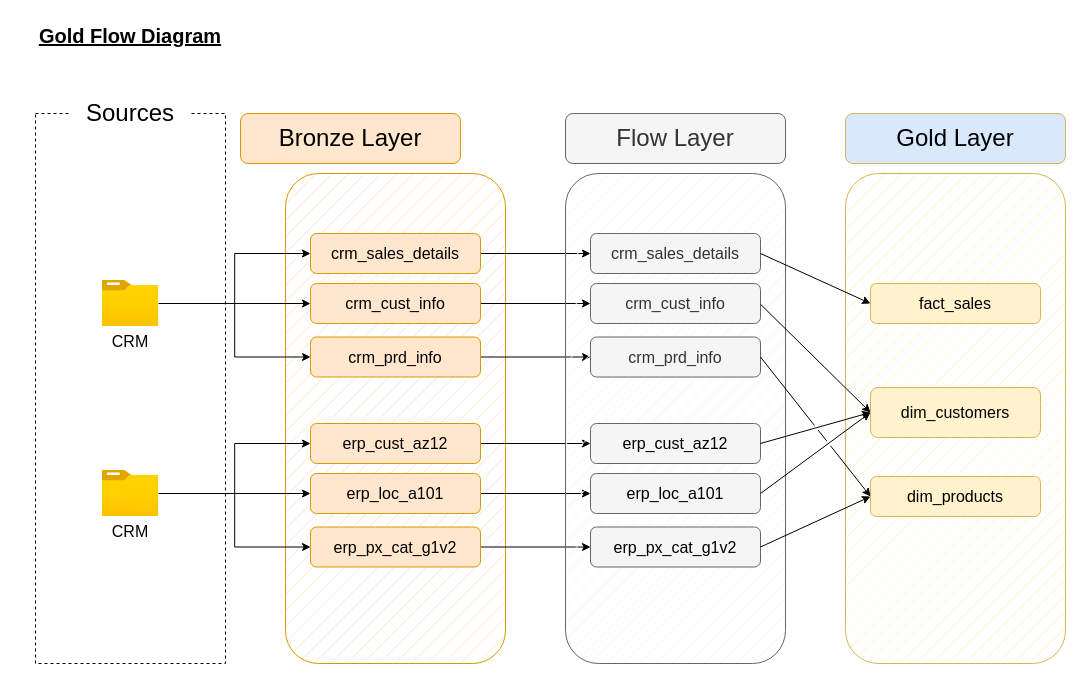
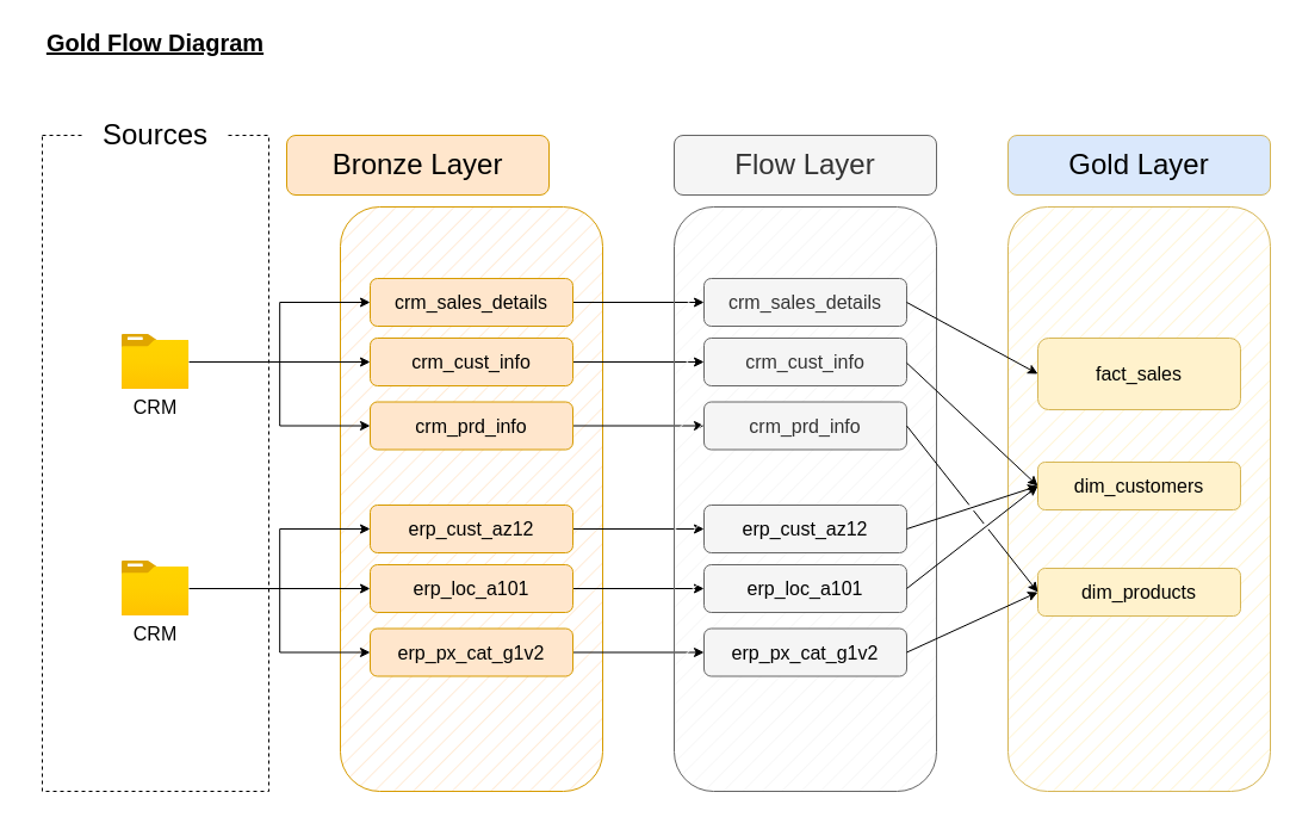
  <mxCell id="0" />
  <mxCell id="1" parent="0" />
  <mxCell id="2" value="" style="rounded=0;whiteSpace=wrap;html=1;fillStyle=hatch;dashed=1;" parent="1" vertex="1"><mxGeometry x="35" y="113" width="190" height="550" as="geometry" /></mxCell>
  <mxCell id="3" value="Sources" style="rounded=1;whiteSpace=wrap;html=1;fillStyle=auto;strokeColor=none;fontSize=24;" parent="1" vertex="1"><mxGeometry x="70" y="83" width="120" height="60" as="geometry" /></mxCell>
  <mxCell id="4" value="Bronze Layer" style="rounded=1;whiteSpace=wrap;html=1;fillColor=#ffe6cc;strokeColor=#d79b00;fontSize=24;" parent="1" vertex="1"><mxGeometry x="240" y="113" width="220" height="50" as="geometry" /></mxCell>
  <mxCell id="5" value="" style="rounded=1;whiteSpace=wrap;html=1;fillStyle=hatch;fillColor=#ffe6cc;strokeColor=#d79b00;" parent="1" vertex="1"><mxGeometry x="285" y="173" width="220" height="490" as="geometry" /></mxCell>
  <mxCell id="6" style="edgeStyle=orthogonalEdgeStyle;rounded=0;orthogonalLoop=1;jettySize=auto;html=1;exitX=1;exitY=0.5;exitDx=0;exitDy=0;" parent="1" source="7" target="32" edge="1"><mxGeometry relative="1" as="geometry" /></mxCell>
  <mxCell id="7" value="crm_sales_details" style="rounded=1;whiteSpace=wrap;html=1;fillColor=#ffe6cc;strokeColor=#d79b00;fontSize=16;" parent="1" vertex="1"><mxGeometry x="310" y="233" width="170" height="40" as="geometry" /></mxCell>
  <mxCell id="8" style="edgeStyle=orthogonalEdgeStyle;rounded=0;orthogonalLoop=1;jettySize=auto;html=1;exitX=1;exitY=0.5;exitDx=0;exitDy=0;entryX=0;entryY=0.5;entryDx=0;entryDy=0;" parent="1" source="9" target="33" edge="1"><mxGeometry relative="1" as="geometry" /></mxCell>
  <mxCell id="9" value="crm_cust_info" style="rounded=1;whiteSpace=wrap;html=1;fillColor=#ffe6cc;strokeColor=#d79b00;fontSize=16;" parent="1" vertex="1"><mxGeometry x="310" y="283" width="170" height="40" as="geometry" /></mxCell>
  <mxCell id="10" style="edgeStyle=orthogonalEdgeStyle;rounded=0;orthogonalLoop=1;jettySize=auto;html=1;exitX=1;exitY=0.5;exitDx=0;exitDy=0;entryX=0;entryY=0.5;entryDx=0;entryDy=0;" parent="1" source="11" target="34" edge="1"><mxGeometry relative="1" as="geometry" /></mxCell>
  <mxCell id="11" value="crm_prd_info" style="rounded=1;whiteSpace=wrap;html=1;fillColor=#ffe6cc;strokeColor=#d79b00;fontSize=16;" parent="1" vertex="1"><mxGeometry x="310" y="336.5" width="170" height="40" as="geometry" /></mxCell>
  <mxCell id="12" style="edgeStyle=orthogonalEdgeStyle;rounded=0;orthogonalLoop=1;jettySize=auto;html=1;entryX=0;entryY=0.5;entryDx=0;entryDy=0;" parent="1" source="15" target="7" edge="1"><mxGeometry relative="1" as="geometry" /></mxCell>
  <mxCell id="13" style="edgeStyle=orthogonalEdgeStyle;rounded=0;orthogonalLoop=1;jettySize=auto;html=1;entryX=0;entryY=0.5;entryDx=0;entryDy=0;" parent="1" source="15" target="9" edge="1"><mxGeometry relative="1" as="geometry" /></mxCell>
  <mxCell id="14" style="edgeStyle=orthogonalEdgeStyle;rounded=0;orthogonalLoop=1;jettySize=auto;html=1;entryX=0;entryY=0.5;entryDx=0;entryDy=0;" parent="1" source="15" target="11" edge="1"><mxGeometry relative="1" as="geometry" /></mxCell>
  <mxCell id="15" value="" style="image;aspect=fixed;html=1;points=[];align=center;fontSize=12;image=img/lib/azure2/general/Folder_Blank.svg;" parent="1" vertex="1"><mxGeometry x="101.66" y="280" width="56.68" height="46" as="geometry" /></mxCell>
  <mxCell id="16" value="CRM" style="text;html=1;align=center;verticalAlign=middle;whiteSpace=wrap;rounded=0;fontSize=16;" parent="1" vertex="1"><mxGeometry x="100" y="326" width="60" height="30" as="geometry" /></mxCell>
  <mxCell id="17" style="edgeStyle=orthogonalEdgeStyle;rounded=0;orthogonalLoop=1;jettySize=auto;html=1;exitX=1;exitY=0.5;exitDx=0;exitDy=0;" parent="1" source="18" target="35" edge="1"><mxGeometry relative="1" as="geometry" /></mxCell>
  <mxCell id="18" value="erp_cust_az12" style="rounded=1;whiteSpace=wrap;html=1;fillColor=#ffe6cc;strokeColor=#d79b00;fontSize=16;" parent="1" vertex="1"><mxGeometry x="310" y="423" width="170" height="40" as="geometry" /></mxCell>
  <mxCell id="19" style="edgeStyle=orthogonalEdgeStyle;rounded=0;orthogonalLoop=1;jettySize=auto;html=1;exitX=1;exitY=0.5;exitDx=0;exitDy=0;" parent="1" source="20" target="36" edge="1"><mxGeometry relative="1" as="geometry" /></mxCell>
  <mxCell id="20" value="erp_loc_a101" style="rounded=1;whiteSpace=wrap;html=1;fillColor=#ffe6cc;strokeColor=#d79b00;fontSize=16;" parent="1" vertex="1"><mxGeometry x="310" y="473" width="170" height="40" as="geometry" /></mxCell>
  <mxCell id="21" style="edgeStyle=orthogonalEdgeStyle;rounded=0;orthogonalLoop=1;jettySize=auto;html=1;exitX=1;exitY=0.5;exitDx=0;exitDy=0;entryX=0;entryY=0.5;entryDx=0;entryDy=0;" parent="1" source="22" target="37" edge="1"><mxGeometry relative="1" as="geometry" /></mxCell>
  <mxCell id="22" value="erp_px_cat_g1v2" style="rounded=1;whiteSpace=wrap;html=1;fillColor=#ffe6cc;strokeColor=#d79b00;fontSize=16;" parent="1" vertex="1"><mxGeometry x="310" y="526.5" width="170" height="40" as="geometry" /></mxCell>
  <mxCell id="23" style="edgeStyle=orthogonalEdgeStyle;rounded=0;orthogonalLoop=1;jettySize=auto;html=1;entryX=0;entryY=0.5;entryDx=0;entryDy=0;" parent="1" source="26" target="18" edge="1"><mxGeometry relative="1" as="geometry" /></mxCell>
  <mxCell id="24" style="edgeStyle=orthogonalEdgeStyle;rounded=0;orthogonalLoop=1;jettySize=auto;html=1;entryX=0;entryY=0.5;entryDx=0;entryDy=0;" parent="1" source="26" target="20" edge="1"><mxGeometry relative="1" as="geometry" /></mxCell>
  <mxCell id="25" style="edgeStyle=orthogonalEdgeStyle;rounded=0;orthogonalLoop=1;jettySize=auto;html=1;entryX=0;entryY=0.5;entryDx=0;entryDy=0;" parent="1" source="26" target="22" edge="1"><mxGeometry relative="1" as="geometry" /></mxCell>
  <mxCell id="26" value="" style="image;aspect=fixed;html=1;points=[];align=center;fontSize=12;image=img/lib/azure2/general/Folder_Blank.svg;" parent="1" vertex="1"><mxGeometry x="101.66" y="470" width="56.68" height="46" as="geometry" /></mxCell>
  <mxCell id="27" value="CRM" style="text;html=1;align=center;verticalAlign=middle;whiteSpace=wrap;rounded=0;fontSize=16;" parent="1" vertex="1"><mxGeometry x="100" y="516" width="60" height="30" as="geometry" /></mxCell>
  <mxCell id="28" style="edgeStyle=orthogonalEdgeStyle;rounded=0;orthogonalLoop=1;jettySize=auto;html=1;exitX=0.5;exitY=1;exitDx=0;exitDy=0;" parent="1" source="5" target="5" edge="1"><mxGeometry relative="1" as="geometry" /></mxCell>
  <mxCell id="29" style="edgeStyle=orthogonalEdgeStyle;rounded=0;orthogonalLoop=1;jettySize=auto;html=1;exitX=0.5;exitY=1;exitDx=0;exitDy=0;" parent="1" source="5" target="5" edge="1"><mxGeometry relative="1" as="geometry" /></mxCell>
  <mxCell id="30" value="Flow Layer" style="rounded=1;whiteSpace=wrap;html=1;fillColor=#f5f5f5;strokeColor=#666666;fontSize=24;fontColor=#333333;" parent="1" vertex="1"><mxGeometry x="565" y="113" width="220" height="50" as="geometry" /></mxCell>
  <mxCell id="31" value="" style="rounded=1;whiteSpace=wrap;html=1;fillStyle=hatch;fillColor=#f5f5f5;strokeColor=#666666;fontColor=#333333;" parent="1" vertex="1"><mxGeometry x="565" y="173" width="220" height="490" as="geometry" /></mxCell>
  <mxCell id="32" value="crm_sales_details" style="rounded=1;whiteSpace=wrap;html=1;fillColor=#f5f5f5;strokeColor=#666666;fontSize=16;fontColor=#333333;" parent="1" vertex="1"><mxGeometry x="590" y="233" width="170" height="40" as="geometry" /></mxCell>
  <mxCell id="33" value="crm_cust_info" style="rounded=1;whiteSpace=wrap;html=1;fillColor=#f5f5f5;strokeColor=#666666;fontSize=16;fontColor=#333333;" parent="1" vertex="1"><mxGeometry x="590" y="283" width="170" height="40" as="geometry" /></mxCell>
  <mxCell id="34" value="crm_prd_info" style="rounded=1;whiteSpace=wrap;html=1;fillColor=#f5f5f5;strokeColor=#666666;fontSize=16;fontColor=#333333;" parent="1" vertex="1"><mxGeometry x="590" y="336.5" width="170" height="40" as="geometry" /></mxCell>
  <mxCell id="35" value="&lt;span style=&quot;color: rgb(0, 0, 0);&quot;&gt;erp_cust_az12&lt;/span&gt;" style="rounded=1;whiteSpace=wrap;html=1;fillColor=#f5f5f5;strokeColor=#666666;fontSize=16;fontColor=#333333;" parent="1" vertex="1"><mxGeometry x="590" y="423" width="170" height="40" as="geometry" /></mxCell>
  <mxCell id="36" value="&lt;span style=&quot;color: rgb(0, 0, 0);&quot;&gt;erp_loc_a101&lt;/span&gt;" style="rounded=1;whiteSpace=wrap;html=1;fillColor=#f5f5f5;strokeColor=#666666;fontSize=16;fontColor=#333333;" parent="1" vertex="1"><mxGeometry x="590" y="473" width="170" height="40" as="geometry" /></mxCell>
  <mxCell id="37" value="&lt;span style=&quot;color: rgb(0, 0, 0);&quot;&gt;erp_px_cat_g1v2&lt;/span&gt;" style="rounded=1;whiteSpace=wrap;html=1;fillColor=#f5f5f5;strokeColor=#666666;fontSize=16;fontColor=#333333;" parent="1" vertex="1"><mxGeometry x="590" y="526.5" width="170" height="40" as="geometry" /></mxCell>
  <mxCell id="38" style="edgeStyle=orthogonalEdgeStyle;rounded=0;orthogonalLoop=1;jettySize=auto;html=1;exitX=0.5;exitY=1;exitDx=0;exitDy=0;fillColor=#f5f5f5;strokeColor=#666666;" parent="1" source="31" target="31" edge="1"><mxGeometry relative="1" as="geometry" /></mxCell>
  <mxCell id="39" style="edgeStyle=orthogonalEdgeStyle;rounded=0;orthogonalLoop=1;jettySize=auto;html=1;exitX=0.5;exitY=1;exitDx=0;exitDy=0;fillColor=#f5f5f5;strokeColor=#666666;" parent="1" source="31" target="31" edge="1"><mxGeometry relative="1" as="geometry" /></mxCell>
  <mxCell id="40" value="Gold Layer" style="rounded=1;whiteSpace=wrap;html=1;fillColor=#dae8fc;strokeColor=#d6b656;fontSize=24;" vertex="1" parent="1"><mxGeometry x="845" y="113" width="220" height="50" as="geometry" /></mxCell>
  <mxCell id="41" value="" style="rounded=1;whiteSpace=wrap;html=1;fillStyle=hatch;fillColor=#fff2cc;strokeColor=#d6b656;" vertex="1" parent="1"><mxGeometry x="845" y="173" width="220" height="490" as="geometry" /></mxCell>
- <mxCell id="42" value="fact_sales" style="rounded=1;whiteSpace=wrap;html=1;fillColor=#fff2cc;strokeColor=#d6b656;fontSize=16;" vertex="1" parent="1"><mxGeometry x="870" y="283" width="170" height="40" as="geometry" /></mxCell>
- <mxCell id="43" value="dim_customers" style="rounded=1;whiteSpace=wrap;html=1;fillColor=#fff2cc;strokeColor=#d6b656;fontSize=16;" vertex="1" parent="1"><mxGeometry x="870" y="387" width="170" height="50" as="geometry" /></mxCell>
+ <mxCell id="42" value="fact_sales" style="rounded=1;whiteSpace=wrap;html=1;fillColor=#fff2cc;strokeColor=#d6b656;fontSize=16;" vertex="1" parent="1"><mxGeometry x="870" y="283" width="170" height="60" as="geometry" /></mxCell>
+ <mxCell id="43" value="dim_customers" style="rounded=1;whiteSpace=wrap;html=1;fillColor=#fff2cc;strokeColor=#d6b656;fontSize=16;" vertex="1" parent="1"><mxGeometry x="870" y="387" width="170" height="40" as="geometry" /></mxCell>
  <mxCell id="44" value="dim_products" style="rounded=1;whiteSpace=wrap;html=1;fillColor=#fff2cc;strokeColor=#d6b656;fontSize=16;" vertex="1" parent="1"><mxGeometry x="870" y="476" width="170" height="40" as="geometry" /></mxCell>
  <mxCell id="45" style="edgeStyle=orthogonalEdgeStyle;rounded=0;orthogonalLoop=1;jettySize=auto;html=1;exitX=0.5;exitY=1;exitDx=0;exitDy=0;fillColor=#fff2cc;strokeColor=#d6b656;" edge="1" parent="1" source="41" target="41"><mxGeometry relative="1" as="geometry" /></mxCell>
  <mxCell id="46" style="edgeStyle=orthogonalEdgeStyle;rounded=0;orthogonalLoop=1;jettySize=auto;html=1;exitX=0.5;exitY=1;exitDx=0;exitDy=0;fillColor=#fff2cc;strokeColor=#d6b656;" edge="1" parent="1" source="41" target="41"><mxGeometry relative="1" as="geometry" /></mxCell>
  <mxCell id="47" value="" style="endArrow=classic;html=1;rounded=0;exitX=1;exitY=0.5;exitDx=0;exitDy=0;entryX=0;entryY=0.5;entryDx=0;entryDy=0;jumpStyle=gap;" edge="1" parent="1" source="32" target="42"><mxGeometry width="50" height="50" relative="1" as="geometry"><mxPoint x="795" y="356" as="sourcePoint" /><mxPoint x="845" y="306" as="targetPoint" /></mxGeometry></mxCell>
  <mxCell id="48" value="" style="endArrow=classic;html=1;rounded=0;exitX=1;exitY=0.5;exitDx=0;exitDy=0;entryX=0;entryY=0.5;entryDx=0;entryDy=0;jumpStyle=gap;" edge="1" parent="1" target="43"><mxGeometry width="50" height="50" relative="1" as="geometry"><mxPoint x="760" y="303.75" as="sourcePoint" /><mxPoint x="870" y="409.25" as="targetPoint" /></mxGeometry></mxCell>
  <mxCell id="49" value="" style="endArrow=classic;html=1;rounded=0;exitX=1;exitY=0.5;exitDx=0;exitDy=0;entryX=0;entryY=0.5;entryDx=0;entryDy=0;jumpStyle=gap;" edge="1" parent="1" source="36" target="43"><mxGeometry width="50" height="50" relative="1" as="geometry"><mxPoint x="795" y="480.5" as="sourcePoint" /><mxPoint x="845" y="430.5" as="targetPoint" /></mxGeometry></mxCell>
  <mxCell id="50" value="" style="endArrow=classic;html=1;rounded=0;exitX=1;exitY=0.5;exitDx=0;exitDy=0;entryX=0;entryY=0.5;entryDx=0;entryDy=0;jumpStyle=gap;" edge="1" parent="1" source="35" target="43"><mxGeometry width="50" height="50" relative="1" as="geometry"><mxPoint x="795" y="543" as="sourcePoint" /><mxPoint x="835" y="480.5" as="targetPoint" /></mxGeometry></mxCell>
  <mxCell id="51" value="" style="endArrow=classic;html=1;rounded=0;exitX=1;exitY=0.5;exitDx=0;exitDy=0;entryX=0;entryY=0.5;entryDx=0;entryDy=0;jumpStyle=gap;" edge="1" parent="1" source="37" target="44"><mxGeometry width="50" height="50" relative="1" as="geometry"><mxPoint x="805" y="556" as="sourcePoint" /><mxPoint x="855" y="506" as="targetPoint" /></mxGeometry></mxCell>
  <mxCell id="52" value="" style="endArrow=classic;html=1;rounded=0;exitX=1;exitY=0.5;exitDx=0;exitDy=0;entryX=0;entryY=0.5;entryDx=0;entryDy=0;jumpStyle=gap;" edge="1" parent="1" source="34" target="44"><mxGeometry width="50" height="50" relative="1" as="geometry"><mxPoint x="835" y="583" as="sourcePoint" /><mxPoint x="885" y="533" as="targetPoint" /></mxGeometry></mxCell>
  <mxCell id="53" value="Gold Flow Diagram" style="text;html=1;align=center;verticalAlign=middle;whiteSpace=wrap;rounded=0;fontSize=20;fontStyle=5" vertex="1" parent="1"><mxGeometry x="20" y="20" width="220" height="30" as="geometry" /></mxCell>
